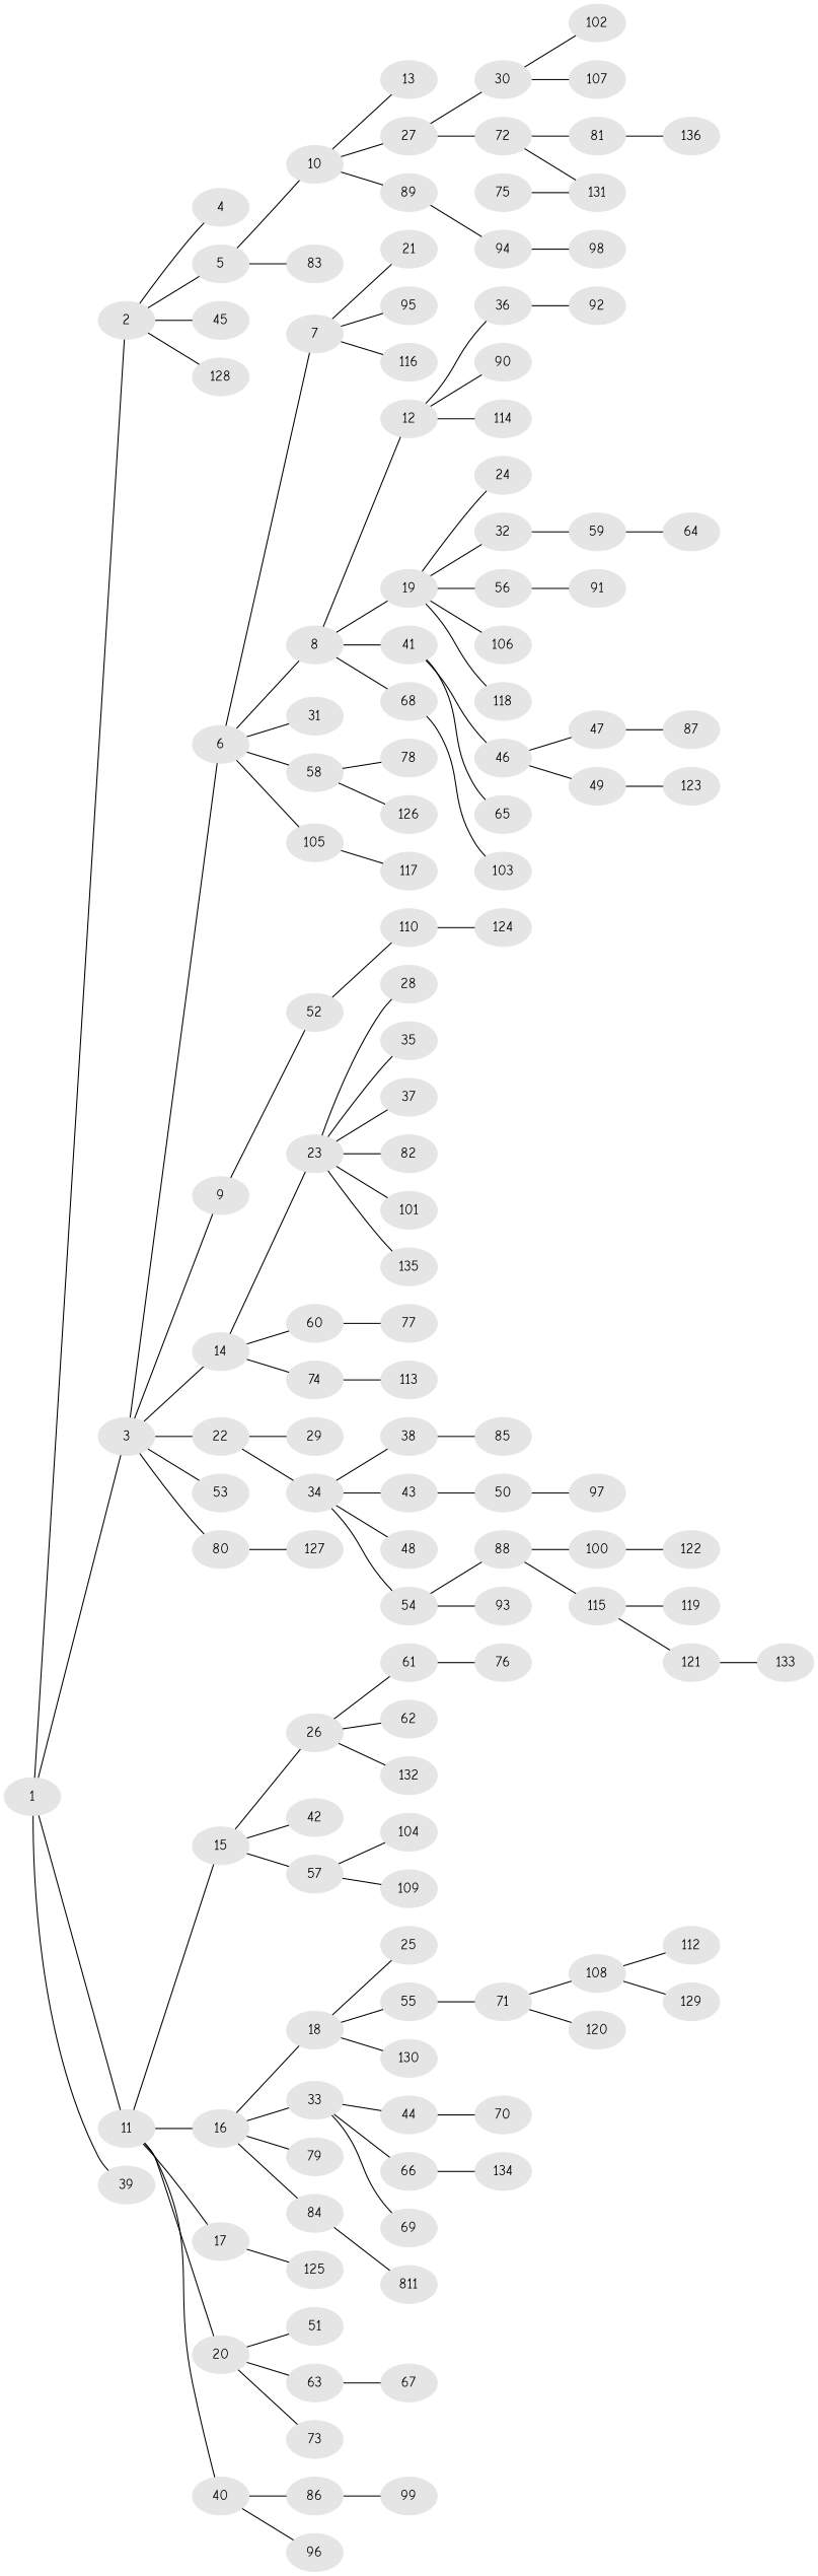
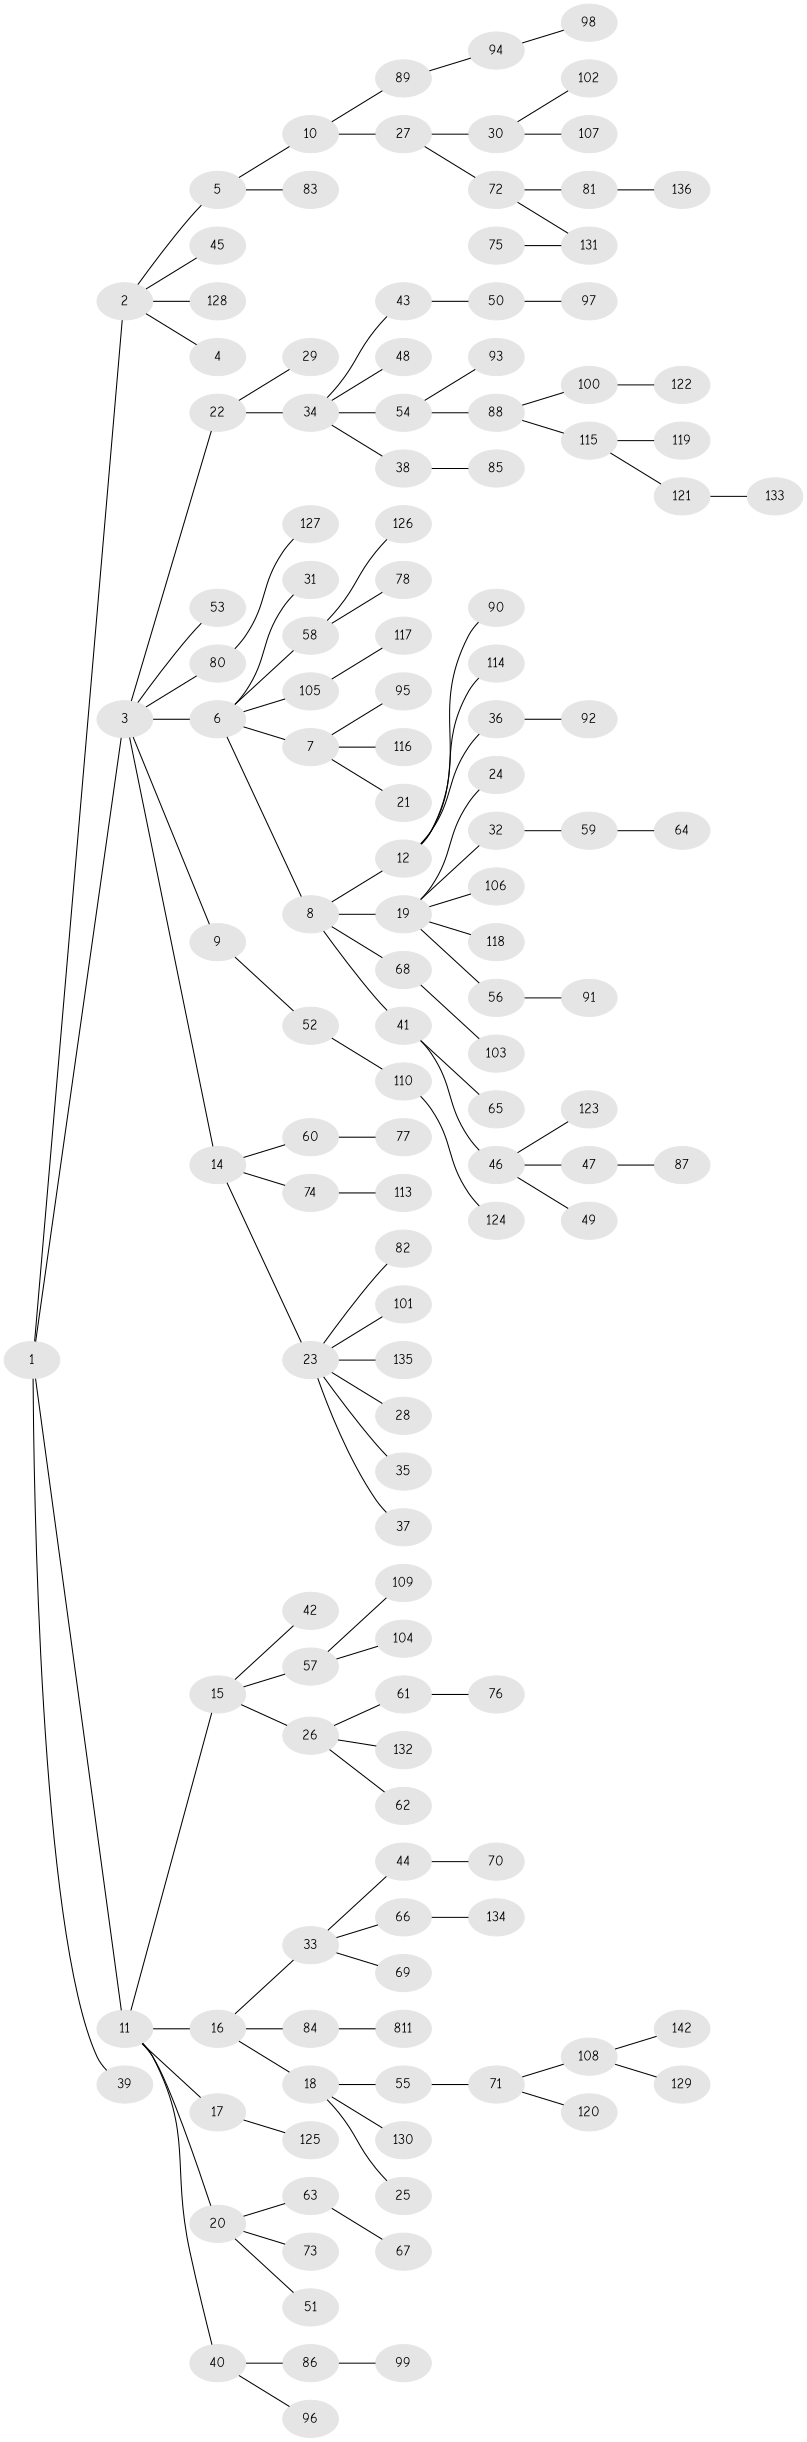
  graph {
    fontname="Comic Neue"
    rankdir=LR
    node [color=gray90 fontname="Comic Neue" style=filled]
    edge [fontname="Comic Neue"]
    1
    2
    3
    11
    39
    4
    5
    45
    128
    6
    9
    14
    22
    53
    80
    15
    16
    17
    20
    40
    10
    83
    7
    8
    31
    58
    105
    52
    23
    60
    74
    29
    34
    127
-   13
    27
    89
    21
    95
    116
    12
    19
    41
    68
    78
    126
    117
    36
    90
    114
    24
    32
    56
    106
    118
    46
    65
    103
    110
    30
    72
    94
    26
    42
    57
    18
    33
-   79
    84
    125
    51
    63
    73
    86
    96
    92
    28
    35
    37
    82
    101
    135
    77
    113
    61
    62
    132
    104
    109
    25
    55
    130
    44
    66
    69
    n96 [label=811]
    71
    59
    91
    67
    38
    43
    48
    54
    76
    102
    107
    81
    131
    64
    70
    134
    85
    50
    88
    93
    99
    47
    49
    97
    87
    123
    124
    100
    115
    108
    120
-   112
+   112 [label=142]
    129
    75
    136
    122
    119
    121
    98
    133
    1 -- 2
    1 -- 3
    1 -- 11
    1 -- 39
    2 -- 4
    2 -- 5
    2 -- 45
    2 -- 128
    3 -- 6
    3 -- 9
    3 -- 14
    3 -- 22
    3 -- 53
    3 -- 80
    11 -- 15
    11 -- 16
    11 -- 17
    11 -- 20
    11 -- 40
    5 -- 10
    5 -- 83
    6 -- 7
    6 -- 8
    6 -- 31
    6 -- 58
    6 -- 105
    9 -- 52
    14 -- 23
    14 -- 60
    14 -- 74
    22 -- 29
    22 -- 34
    80 -- 127
    15 -- 26
    15 -- 42
    15 -- 57
    16 -- 18
    16 -- 33
-   16 -- 79
    16 -- 84
    17 -- 125
    20 -- 51
    20 -- 63
    20 -- 73
    40 -- 86
    40 -- 96
-   10 -- 13
    10 -- 27
    10 -- 89
    7 -- 21
    7 -- 95
    7 -- 116
    8 -- 12
    8 -- 19
    8 -- 41
    8 -- 68
    58 -- 78
    58 -- 126
    105 -- 117
    52 -- 110
    23 -- 28
    23 -- 35
    23 -- 37
    23 -- 82
    23 -- 101
    23 -- 135
    60 -- 77
    74 -- 113
    34 -- 38
    34 -- 43
    34 -- 48
    34 -- 54
    27 -- 30
    27 -- 72
    89 -- 94
    12 -- 36
    12 -- 90
    12 -- 114
    19 -- 24
    19 -- 32
    19 -- 56
    19 -- 106
    19 -- 118
    41 -- 46
    41 -- 65
    68 -- 103
    36 -- 92
    32 -- 59
    56 -- 91
    46 -- 47
    46 -- 49
    110 -- 124
    30 -- 102
    30 -- 107
    72 -- 81
    72 -- 131
    94 -- 98
    26 -- 61
    26 -- 62
    26 -- 132
    57 -- 104
    57 -- 109
    18 -- 25
    18 -- 55
    18 -- 130
    33 -- 44
    33 -- 66
    33 -- 69
    84 -- n96
    63 -- 67
    86 -- 99
    61 -- 76
    55 -- 71
    44 -- 70
    66 -- 134
    71 -- 108
    71 -- 120
    59 -- 64
    38 -- 85
    43 -- 50
    54 -- 88
    54 -- 93
    81 -- 136
    50 -- 97
    88 -- 100
    88 -- 115
    47 -- 87
-   49 -- 123
+   46 -- 123
    100 -- 122
    115 -- 119
    115 -- 121
    108 -- 112
    108 -- 129
    75 -- 131
    121 -- 133
  }
